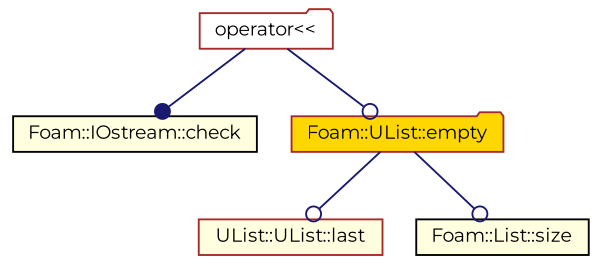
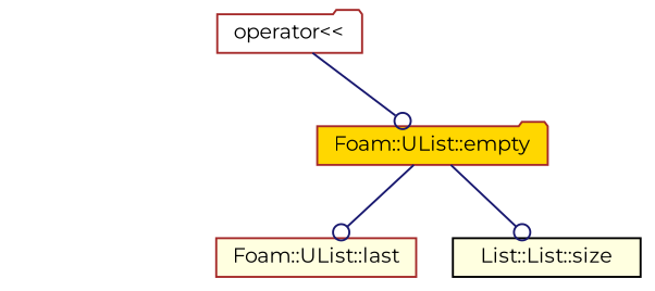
  digraph {
    fontname=Montserrat
    rankdir=TB
    node [color=brown fillcolor=lightyellow fontname=Montserrat fontsize=10 shape=box style=filled]
    edge [arrowhead=odot color=midnightblue fontname=Montserrat fontsize=10 labelfontname=FreeSans labelfontsize=10 style=solid]
    n1 [fillcolor=white fontcolor=black height=0.2 label="operator\<\<" shape=folder width=0.4]
-   n2 [color=black height=0.2 label="Foam::IOstream::check" width=0.4]
    n3 [fillcolor=gold height=0.2 label="Foam::UList::empty" shape=folder width=0.4]
-   n4 [height=0.2 label="UList::UList::last" width=0.4]
-   n5 [color=black height=0.2 label="Foam::List::size" width=0.4]
-   n1 -> n2 [arrowhead=dot]
+   n4 [height=0.2 label="Foam::UList::last" width=0.4]
+   n5 [color=black height=0.2 label="List::List::size" width=0.4]
    n1 -> n3
    n3 -> n4
    n3 -> n5
  }
